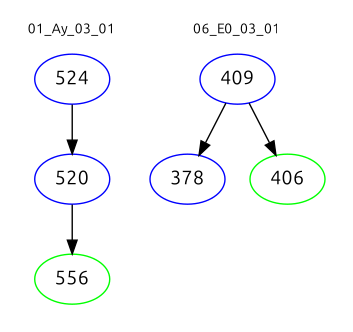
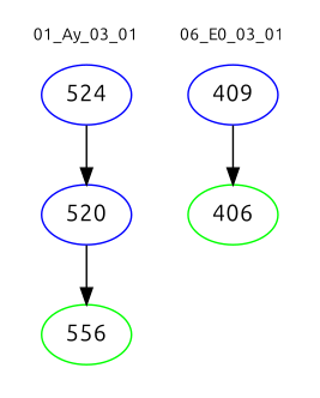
  digraph {
    fontname=Ubuntu
    node [color=blue fontname=Ubuntu]
    edge [color=black fontname=Ubuntu]
    n1 [label=520]
    n2 [color=green label=556]
    n3 [label=524]
    n4 [label=409]
-   n5 [label=378]
    n6 [color=green label=406]
    subgraph cluster_1 {
      color=white
      fontsize=10
      label="01_Ay_03_01"
      n1
      n2
      n3
    }
    subgraph cluster_2 {
      color=white
      fontsize=10
      label="06_E0_03_01"
      n4
-     n5
      n6
    }
    n1 -> n2
    n3 -> n1
-   n4 -> n5
    n4 -> n6
  }
